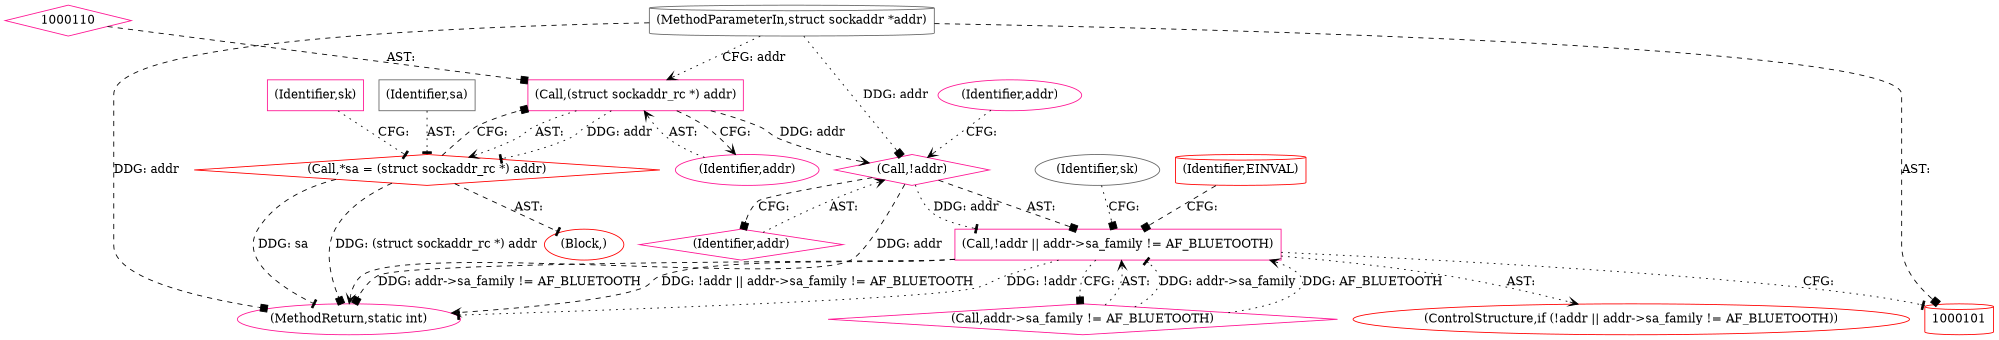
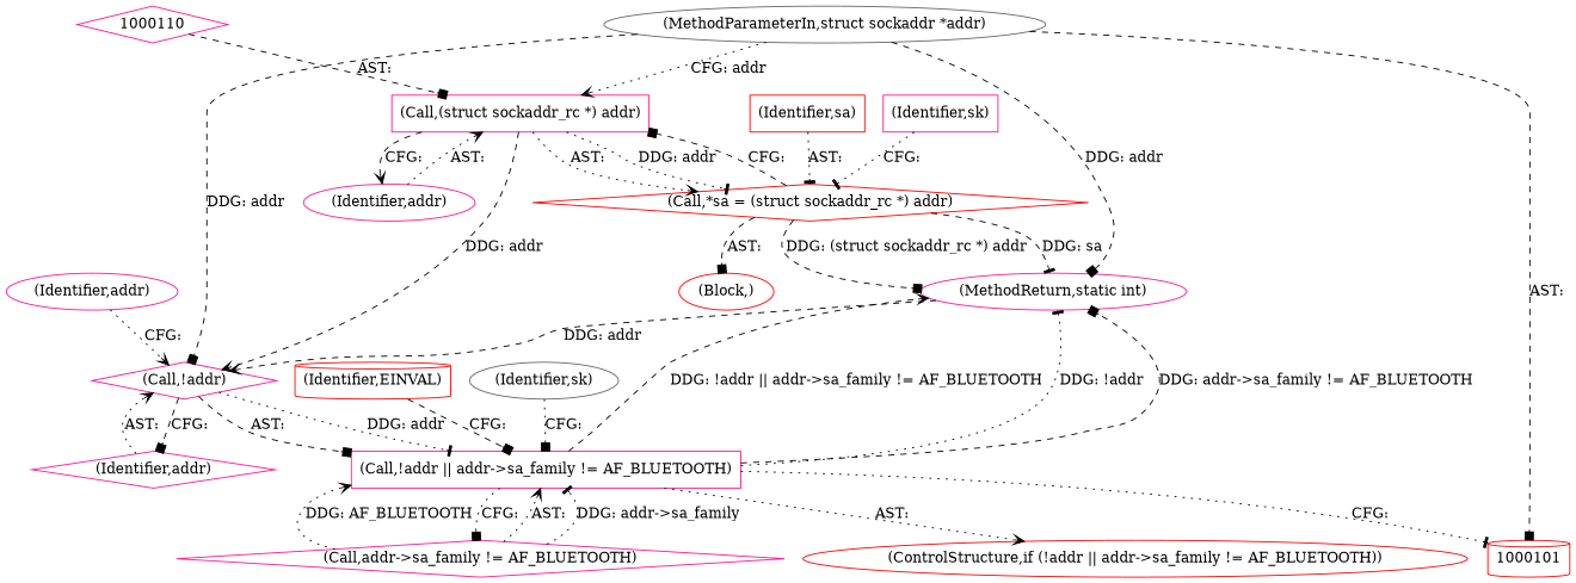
  digraph {
    node [color=deeppink shape=ellipse]
    edge [arrowhead=box style=dotted]
    n1 [label="(Call,(struct sockaddr_rc *) addr)" shape=box]
    n2 [color=red label="(Call,*sa = (struct sockaddr_rc *) addr)" shape=diamond]
    n3 [label="(Call,!addr)" shape=diamond]
    n4 [label="(Identifier,addr)"]
    n5 [label="(MethodReturn,static int)"]
    n6 [color=red label="(Block,)"]
    n7 [label="(Call,!addr || addr->sa_family != AF_BLUETOOTH)" shape=box]
    n8 [label="(Identifier,addr)" shape=diamond]
-   n9 [color=gray40 label="(MethodParameterIn,struct sockaddr *addr)" shape=cylinder]
+   n9 [color=gray40 label="(MethodParameterIn,struct sockaddr *addr)"]
    1000101 [color=red shape=cylinder]
    n11 [label="(Call,addr->sa_family != AF_BLUETOOTH)" shape=diamond]
    n12 [color=red label="(ControlStructure,if (!addr || addr->sa_family != AF_BLUETOOTH))"]
    n13 [color=red label="(Identifier,EINVAL)" shape=cylinder]
    n14 [label="(Identifier,sk)" shape=box]
    n15 [color=gray40 label="(Identifier,sk)"]
    n16 [label="(Identifier,addr)"]
-   n17 [color=gray40 label="(Identifier,sa)" shape=box]
+   n17 [color=red label="(Identifier,sa)" shape=box]
    1000110 [shape=diamond]
    n1 -> n2 [arrowhead=vee label="AST: "]
    n1 -> n2 [arrowhead=tee label="DDG: addr"]
    n1 -> n3 [arrowhead=vee label="DDG: addr" style=dashed]
    n1 -> n4 [arrowhead=vee label="CFG: " style=dashed]
    n2 -> n1 [label="CFG: " style=dashed]
    n2 -> n5 [arrowhead=tee label="DDG: sa" style=dashed]
    n2 -> n5 [label="DDG: (struct sockaddr_rc *) addr" style=dashed]
-   n2 -> n6 [arrowhead=tee label="AST: " style=dashed]
-   n3 -> n5 [arrowhead=vee label="DDG: addr" style=dashed]
+   n2 -> n6 [label="AST: " style=dashed]
+   n5 -> n3 [arrowhead=vee label="DDG: addr" style=dashed]
    n3 -> n7 [label="AST: " style=dashed]
    n3 -> n7 [arrowhead=tee label="DDG: addr"]
    n3 -> n8 [label="CFG: " style=dashed]
    n4 -> n1 [arrowhead=vee label="AST: "]
    n7 -> n5 [label="DDG: addr->sa_family != AF_BLUETOOTH" style=dashed]
    n7 -> n5 [arrowhead=vee label="DDG: !addr || addr->sa_family != AF_BLUETOOTH" style=dashed]
    n7 -> n5 [arrowhead=tee label="DDG: !addr"]
    n7 -> 1000101 [arrowhead=tee label="CFG: "]
    n7 -> n11 [label="CFG: "]
    n7 -> n12 [arrowhead=vee label="AST: "]
    n8 -> n3 [arrowhead=vee label="AST: "]
    n9 -> n1 [arrowhead=vee label="CFG: addr"]
-   n9 -> n3 [label="DDG: addr"]
+   n9 -> n3 [label="DDG: addr" style=dashed]
    n9 -> n5 [label="DDG: addr" style=dashed]
    n9 -> 1000101 [label="AST: " style=dashed]
    n11 -> n7 [arrowhead=vee label="AST: "]
    n11 -> n7 [arrowhead=tee label="DDG: addr->sa_family"]
    n11 -> n7 [arrowhead=vee label="DDG: AF_BLUETOOTH"]
    n13 -> n7 [label="CFG: " style=dashed]
    n14 -> n2 [arrowhead=tee label="CFG: "]
    n15 -> n7 [label="CFG: "]
    n16 -> n3 [arrowhead=vee label="CFG: "]
    n17 -> n2 [arrowhead=tee label="AST: "]
    1000110 -> n1 [label="AST: " style=dashed]
  }
